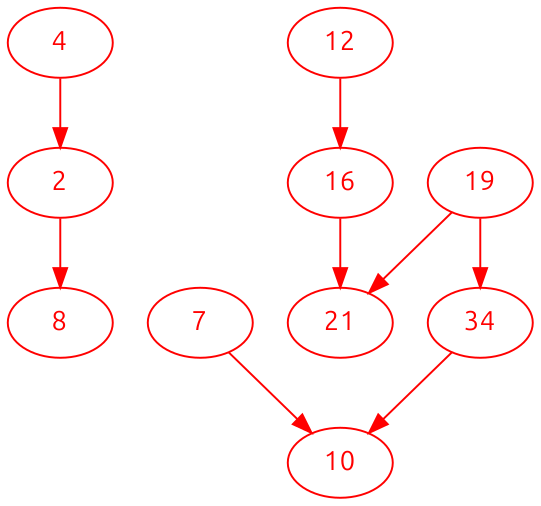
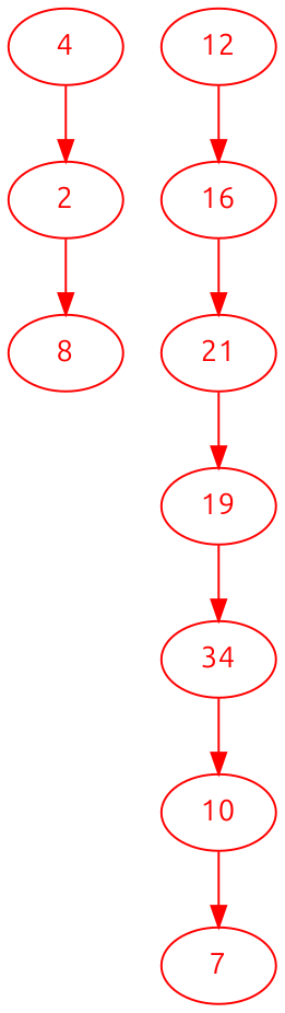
  digraph {
    fontname=Ubuntu
    node [color=red fontcolor=red fontname=Ubuntu]
    edge [color=red fontname=Ubuntu]
    4
    2
    8
    n4 [label=7]
    12
    16
    10
    21
    n9 [label=34]
    19
    4 -> 2
    2 -> 8
    12 -> 16
    16 -> 21
-   n4 -> 10
-   19 -> 21
+   10 -> n4
+   21 -> 19
    n9 -> 10
    19 -> n9
  }
